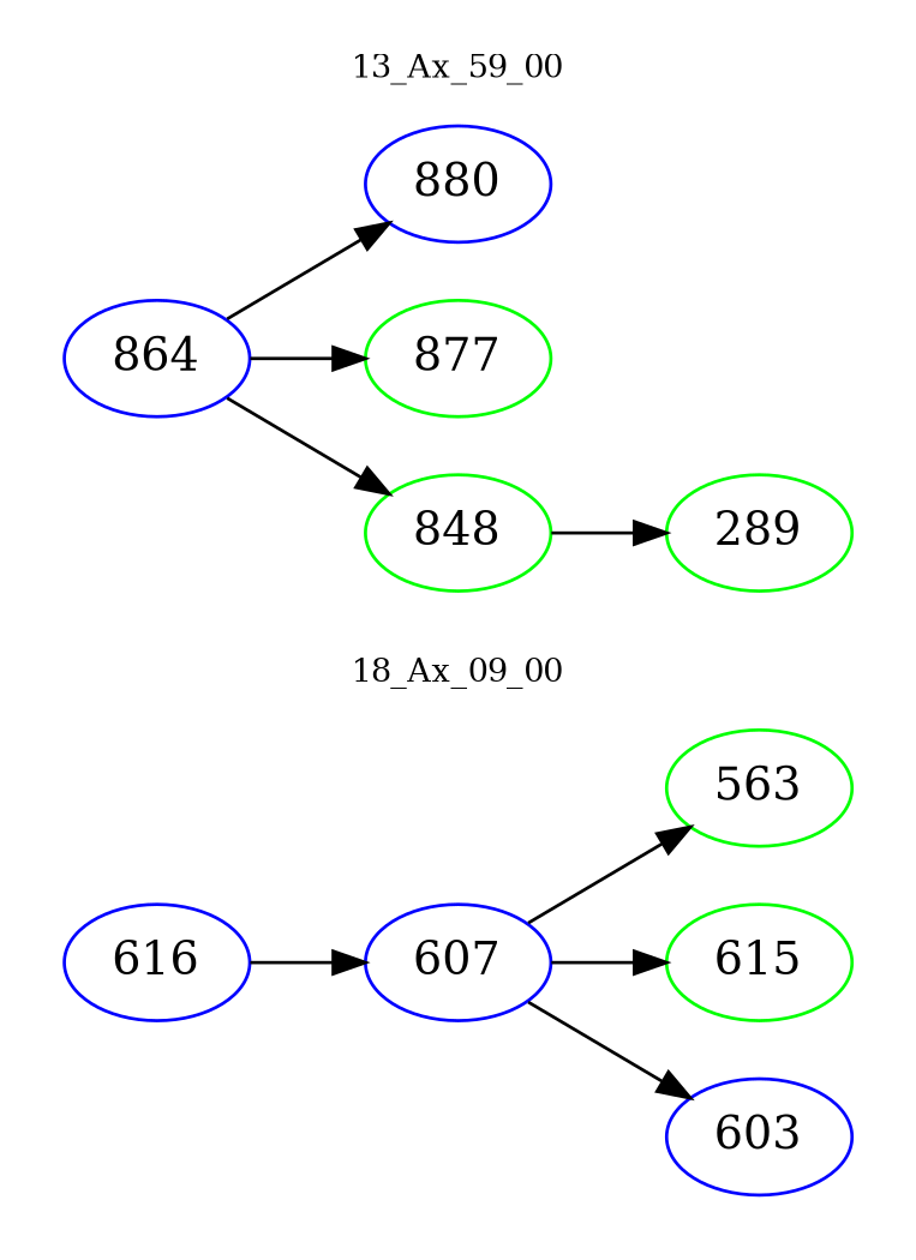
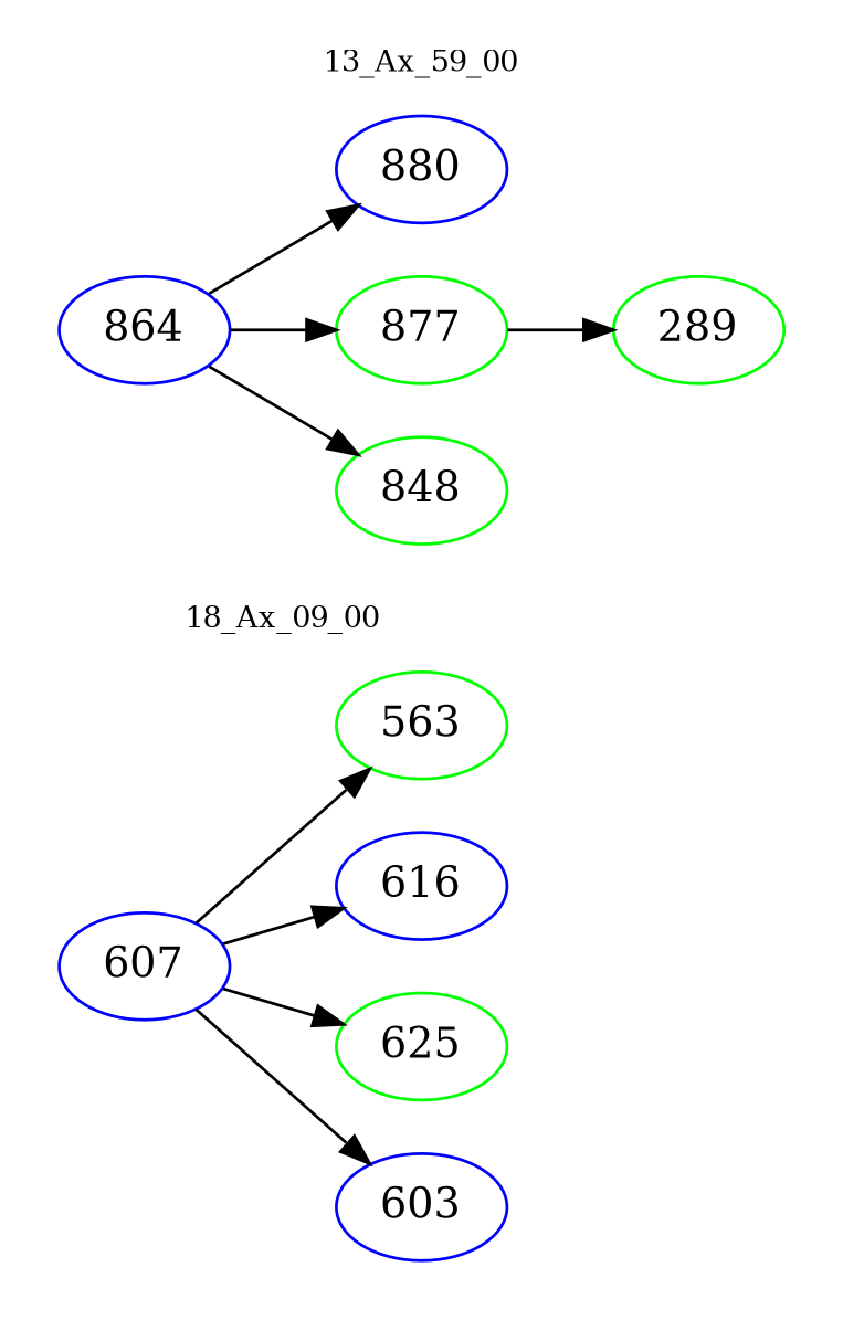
  digraph {
    rankdir=LR
    node [color=blue]
    edge [color=black]
    n1 [label=607]
    n2 [label=603]
-   n3 [color=green label=615]
+   n3 [color=green label=625]
    n4 [label=616]
    n5 [color=green label=563]
    n6 [label=864]
    n7 [color=green label=848]
    n8 [color=green label=877]
    n9 [label=880]
    n10 [color=green label=289]
    subgraph cluster_1 {
      color=white
      fontsize=10
      label="18_Ax_09_00"
      n1
      n2
      n3
      n4
      n5
    }
    subgraph cluster_2 {
      color=white
      fontsize=10
      label="13_Ax_59_00"
      n6
      n7
      n8
      n9
      n10
    }
    n1 -> n2
    n1 -> n3
-   n4 -> n1
+   n1 -> n4
    n1 -> n5
    n6 -> n7
    n6 -> n8
    n6 -> n9
-   n7 -> n10
+   n8 -> n10
  }
